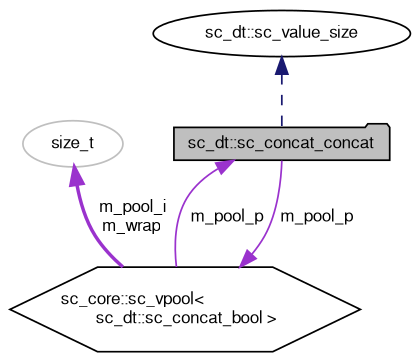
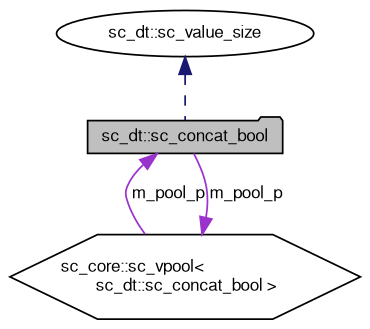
  digraph {
    node [color=black fillcolor=white fontname=FreeSans fontsize=10 shape=ellipse style=filled]
    edge [color=darkorchid3 dir=back fontname=FreeSans fontsize=10 labelfontname=FreeSans labelfontsize=10 style=solid]
-   n1 [fillcolor=grey75 fontcolor=black height=0.2 label="sc_dt::sc_concat_concat" shape=folder width=0.4]
+   n1 [fillcolor=grey75 fontcolor=black height=0.2 label="sc_dt::sc_concat_bool" shape=folder width=0.4]
    n2 [height=0.2 label="sc_core::sc_vpool\<\l sc_dt::sc_concat_bool \>" shape=hexagon width=0.4]
    n3 [height=0.2 label="sc_dt::sc_value_size" width=0.4]
-   n4 [color=grey75 height=0.2 label=size_t width=0.4]
    n1 -> n2 [label=" m_pool_p"]
    n2 -> n1 [label=" m_pool_p"]
    n3 -> n1 [color=midnightblue style=dashed]
-   n4 -> n2 [label=" m_pool_i\nm_wrap" style=bold]
  }
